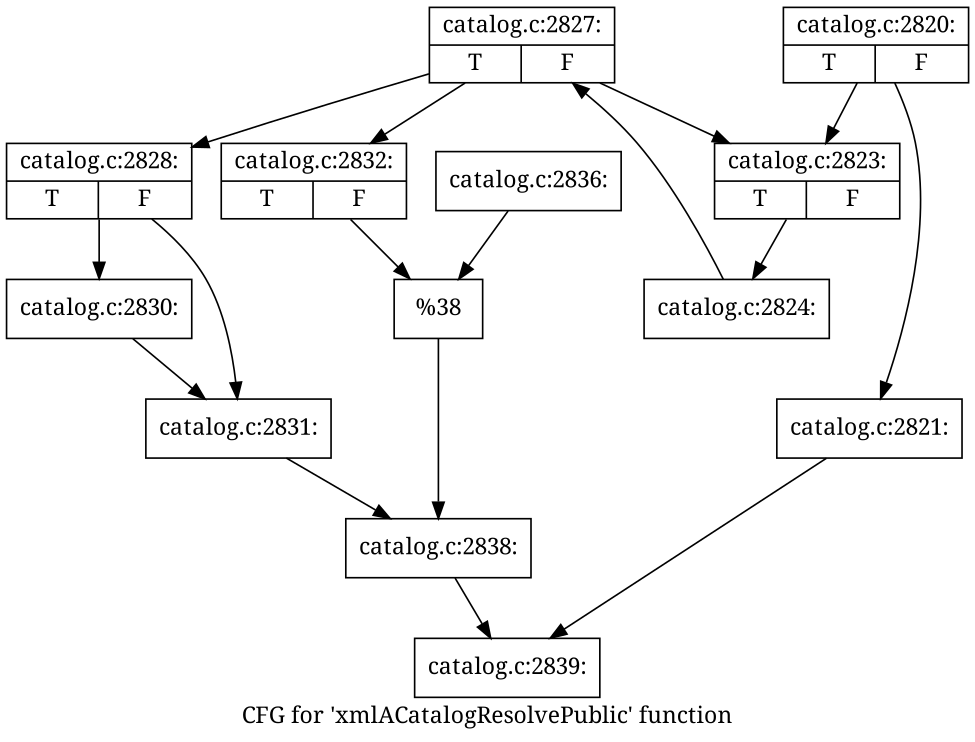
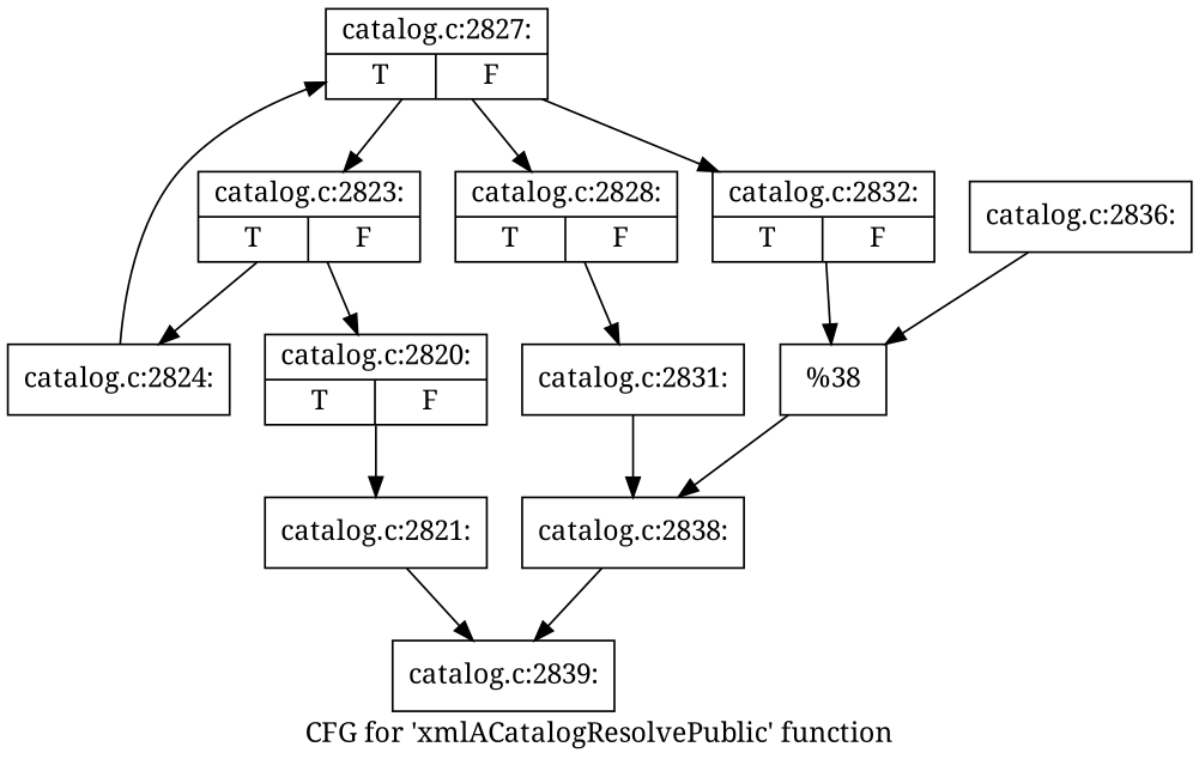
  digraph {
    fontname="Noto Serif"
    label="CFG for 'xmlACatalogResolvePublic' function"
    node [fontname="Noto Serif" shape=record]
    edge [fontname="Noto Serif"]
    n1 [label="{catalog.c:2821:}"]
    n2 [label="{catalog.c:2839:}"]
    n3 [label="{catalog.c:2820:|{<s0>T|<s1>F}}"]
    n4 [label="{catalog.c:2823:|{<s0>T|<s1>F}}"]
    n5 [label="{catalog.c:2824:}"]
    n6 [label="{catalog.c:2827:|{<s0>T|<s1>F}}"]
    n7 [label="{catalog.c:2828:|{<s0>T|<s1>F}}"]
    n8 [label="{catalog.c:2832:|{<s0>T|<s1>F}}"]
-   n9 [label="{catalog.c:2830:}"]
    n10 [label="{catalog.c:2831:}"]
    n11 [label="{%38}"]
    n12 [label="{catalog.c:2838:}"]
    n13 [label="{catalog.c:2836:}"]
    n1 -> n2
    n3 -> n1
-   n3 -> n4
+   n4 -> n3
    n4 -> n5
    n5 -> n6
    n6 -> n4
    n6 -> n7
    n6 -> n8
-   n7 -> n9
    n7 -> n10
    n8 -> n11
-   n9 -> n10
    n10 -> n12
    n11 -> n12
    n12 -> n2
    n13 -> n11
  }
